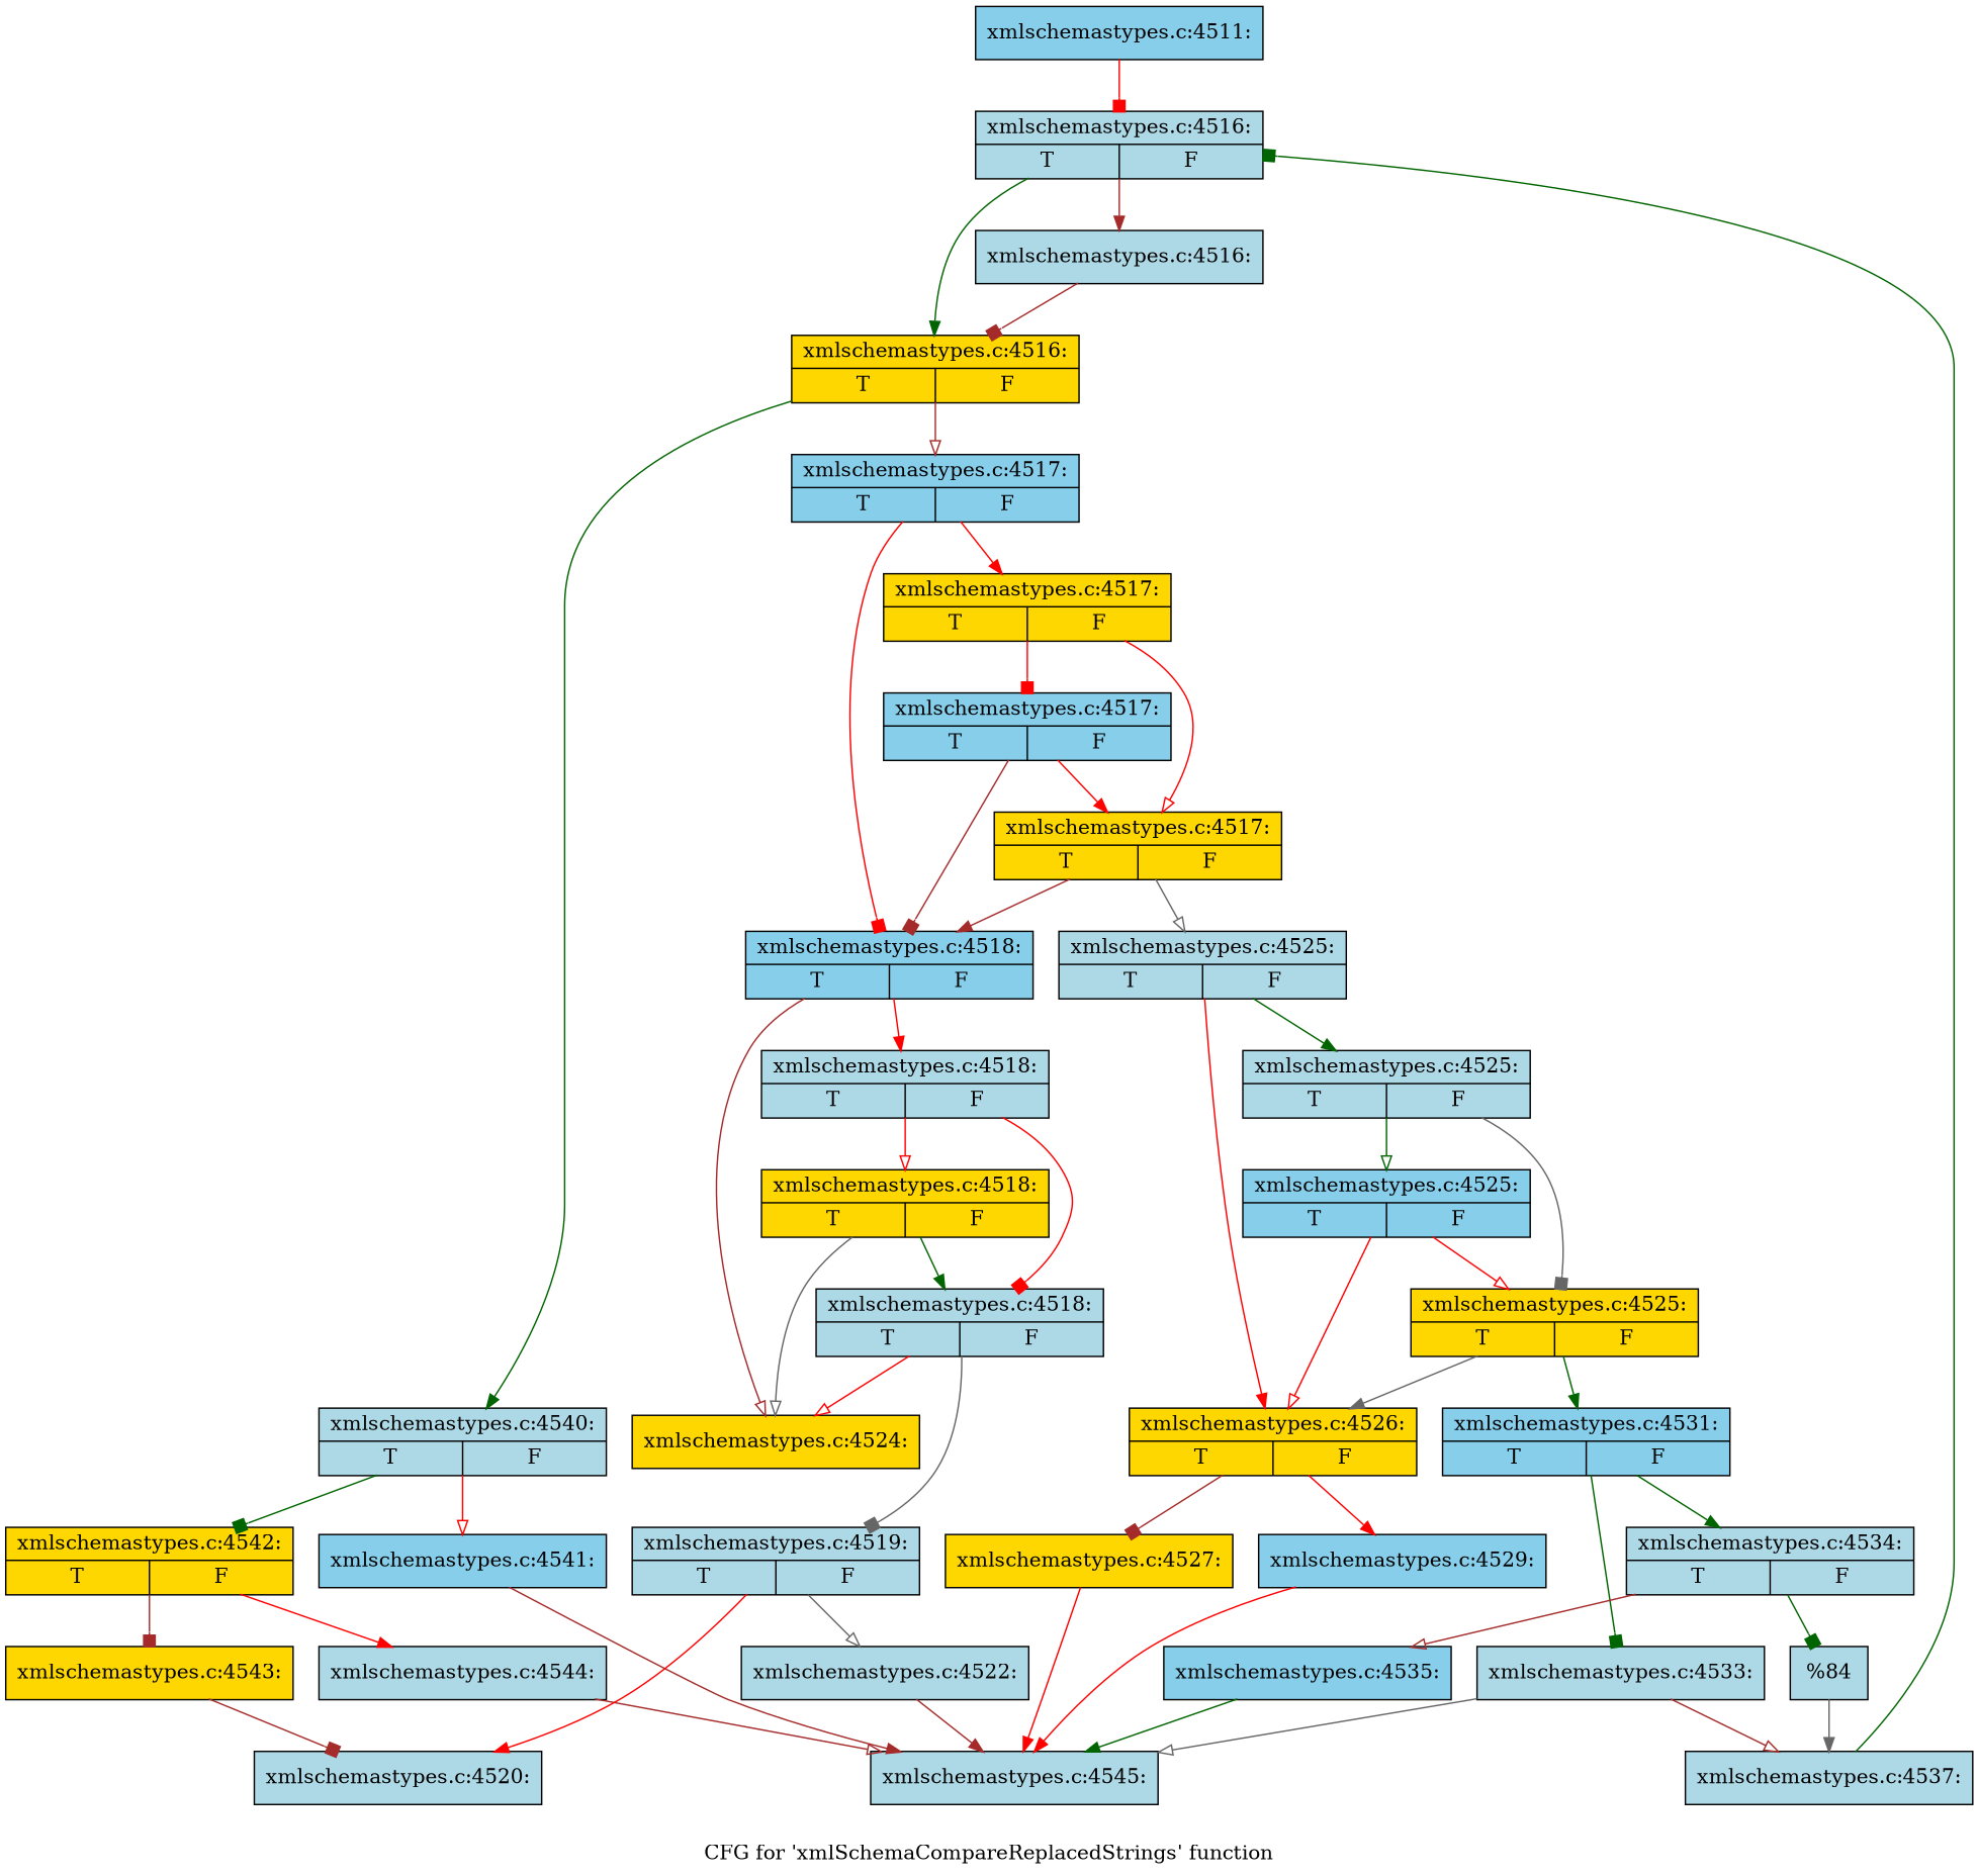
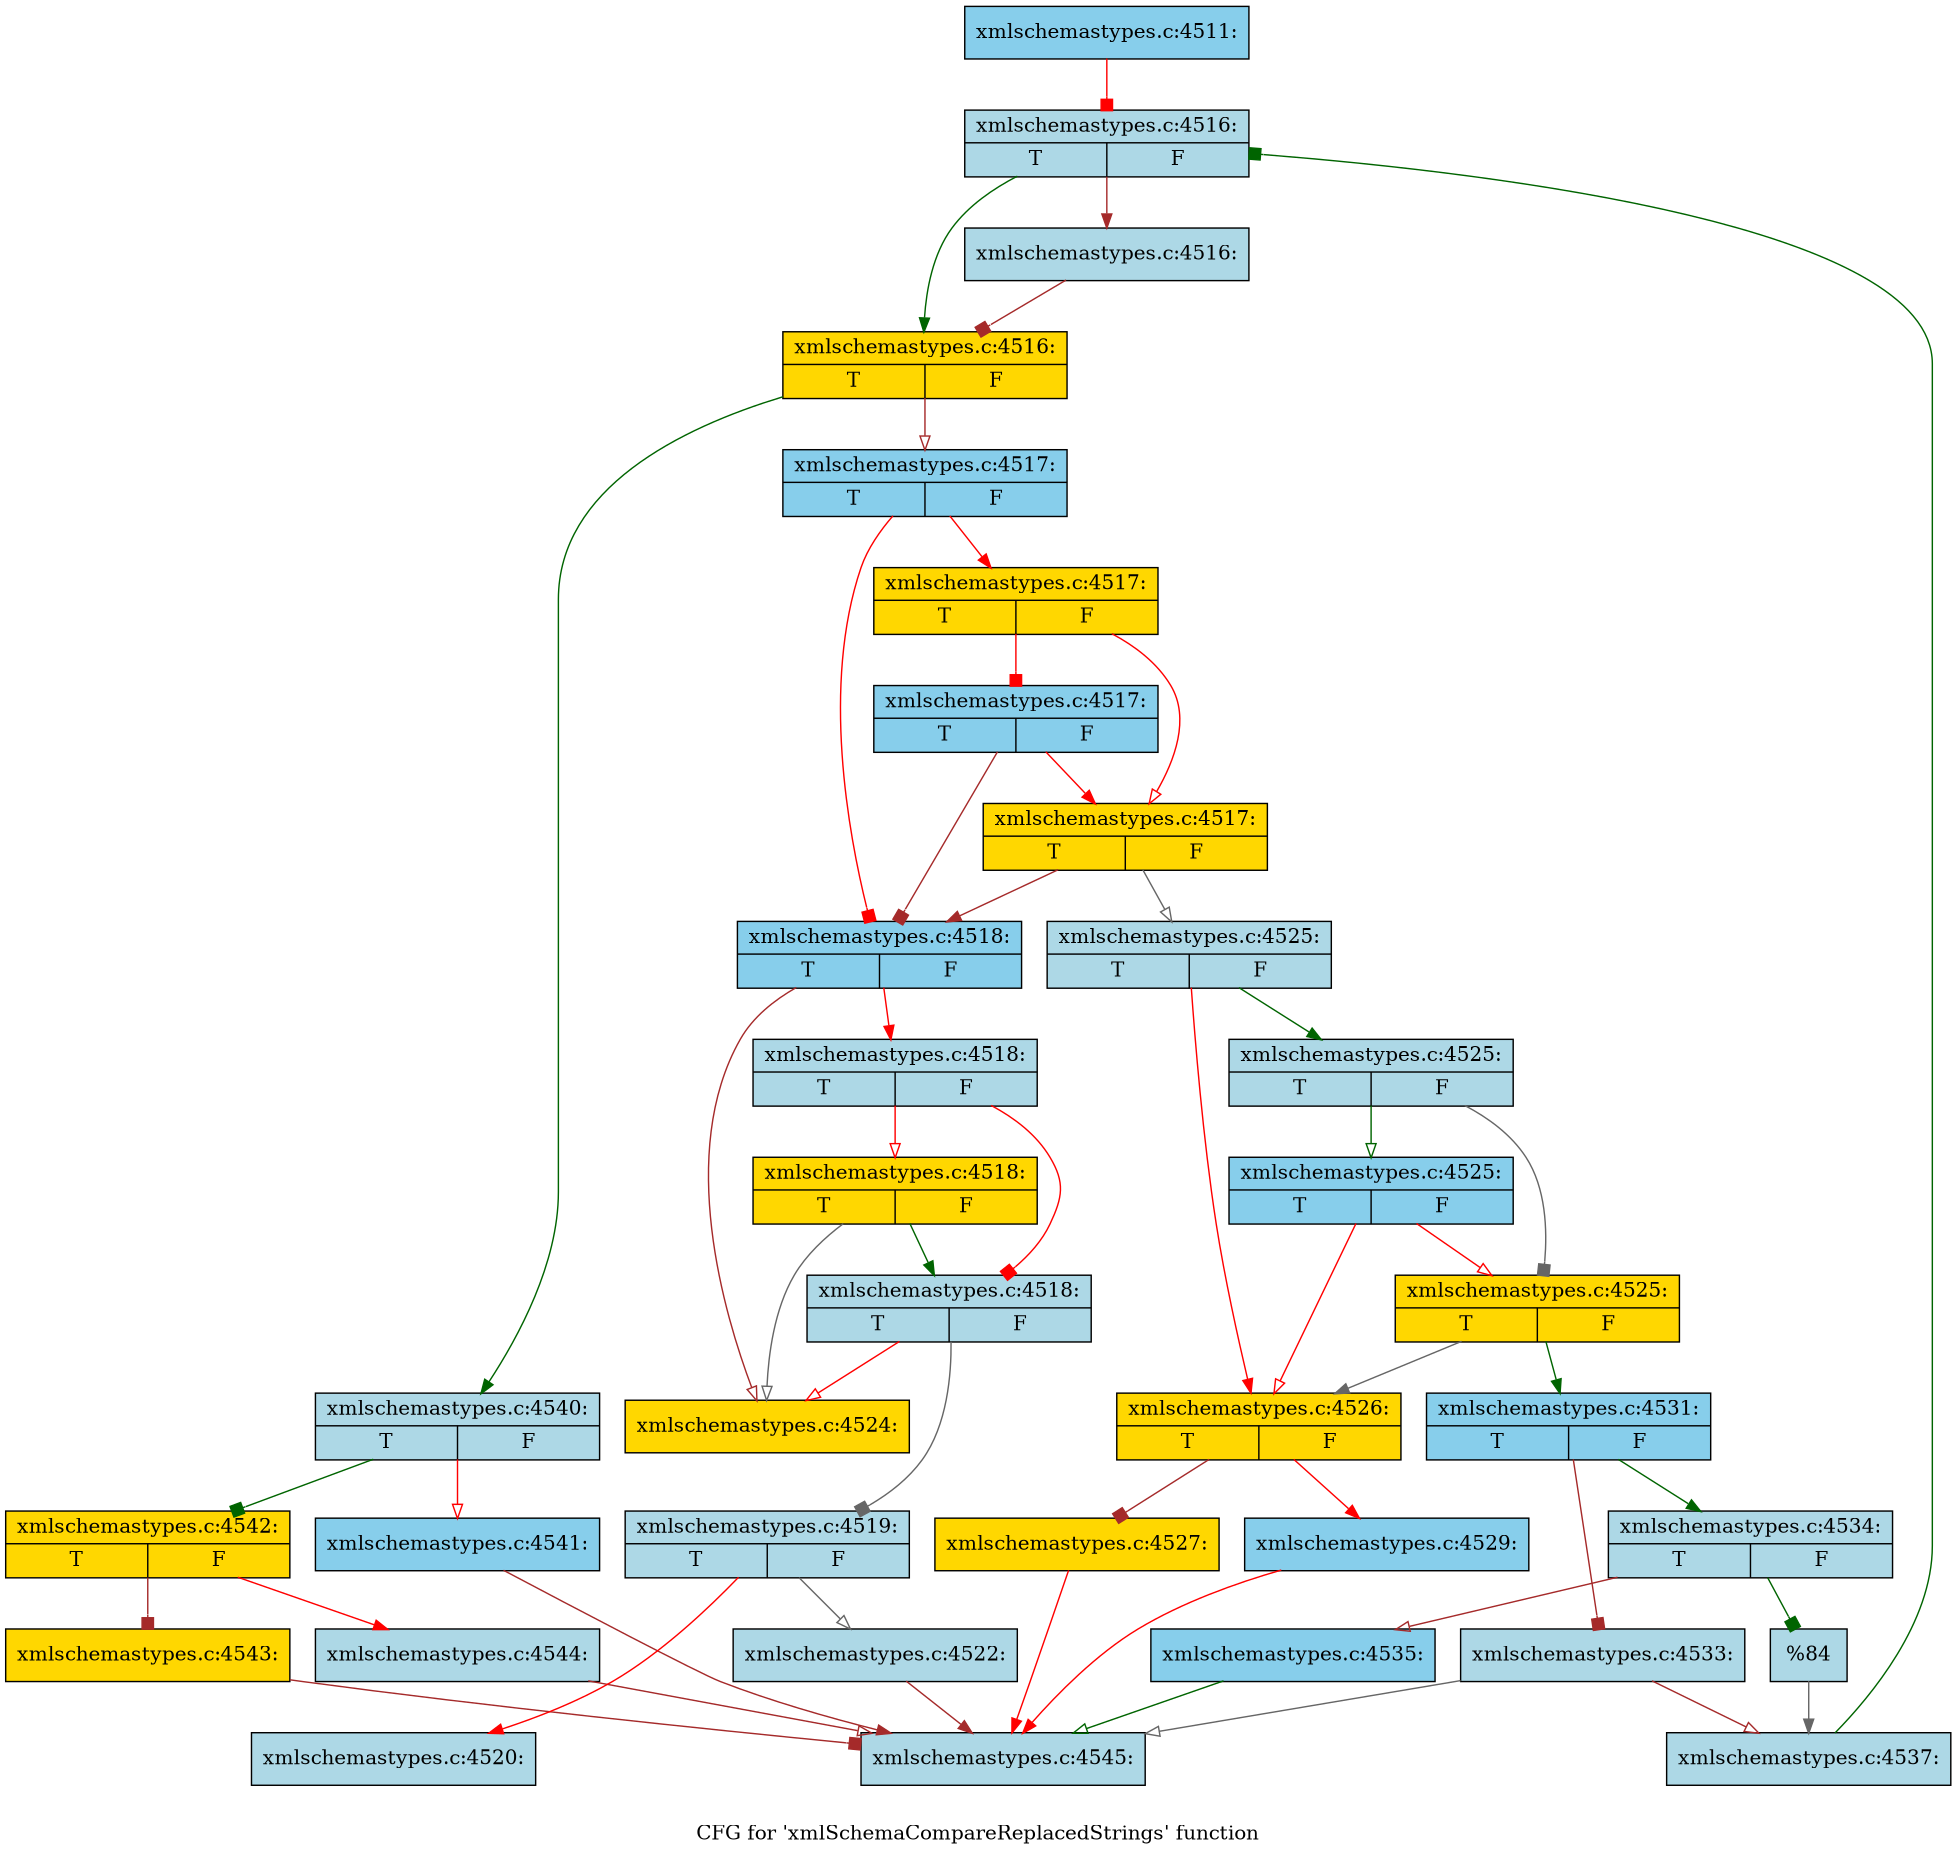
  digraph {
    label="CFG for 'xmlSchemaCompareReplacedStrings' function"
    node [fillcolor=lightblue shape=record style=filled]
    edge [arrowhead=normal color=red]
    n1 [fillcolor=skyblue label="{xmlschemastypes.c:4511:}"]
    n2 [label="{xmlschemastypes.c:4516:|{<s0>T|<s1>F}}"]
    n3 [label="{xmlschemastypes.c:4516:}"]
    n4 [fillcolor=gold label="{xmlschemastypes.c:4516:|{<s0>T|<s1>F}}"]
    n5 [fillcolor=skyblue label="{xmlschemastypes.c:4517:|{<s0>T|<s1>F}}"]
    n6 [label="{xmlschemastypes.c:4540:|{<s0>T|<s1>F}}"]
    n7 [fillcolor=skyblue label="{xmlschemastypes.c:4518:|{<s0>T|<s1>F}}"]
    n8 [fillcolor=gold label="{xmlschemastypes.c:4517:|{<s0>T|<s1>F}}"]
    n9 [fillcolor=skyblue label="{xmlschemastypes.c:4541:}"]
    n10 [fillcolor=gold label="{xmlschemastypes.c:4542:|{<s0>T|<s1>F}}"]
    n11 [fillcolor=gold label="{xmlschemastypes.c:4524:}"]
    n12 [label="{xmlschemastypes.c:4518:|{<s0>T|<s1>F}}"]
    n13 [fillcolor=skyblue label="{xmlschemastypes.c:4517:|{<s0>T|<s1>F}}"]
    n14 [fillcolor=gold label="{xmlschemastypes.c:4517:|{<s0>T|<s1>F}}"]
    n15 [label="{xmlschemastypes.c:4545:}"]
    n16 [fillcolor=gold label="{xmlschemastypes.c:4543:}"]
    n17 [label="{xmlschemastypes.c:4544:}"]
    n18 [fillcolor=gold label="{xmlschemastypes.c:4518:|{<s0>T|<s1>F}}"]
    n19 [label="{xmlschemastypes.c:4518:|{<s0>T|<s1>F}}"]
    n20 [label="{xmlschemastypes.c:4525:|{<s0>T|<s1>F}}"]
    n21 [fillcolor=gold label="{xmlschemastypes.c:4526:|{<s0>T|<s1>F}}"]
    n22 [label="{xmlschemastypes.c:4525:|{<s0>T|<s1>F}}"]
    n23 [fillcolor=gold label="{xmlschemastypes.c:4527:}"]
    n24 [fillcolor=skyblue label="{xmlschemastypes.c:4529:}"]
    n25 [fillcolor=skyblue label="{xmlschemastypes.c:4525:|{<s0>T|<s1>F}}"]
    n26 [fillcolor=gold label="{xmlschemastypes.c:4525:|{<s0>T|<s1>F}}"]
    n27 [label="{xmlschemastypes.c:4537:}"]
    n28 [label="{xmlschemastypes.c:4519:|{<s0>T|<s1>F}}"]
    n29 [label="{xmlschemastypes.c:4520:}"]
    n30 [label="{xmlschemastypes.c:4522:}"]
    n31 [fillcolor=skyblue label="{xmlschemastypes.c:4531:|{<s0>T|<s1>F}}"]
    n32 [label="{xmlschemastypes.c:4533:}"]
    n33 [label="{xmlschemastypes.c:4534:|{<s0>T|<s1>F}}"]
    n34 [fillcolor=skyblue label="{xmlschemastypes.c:4535:}"]
    n35 [label="{%84}"]
    n1 -> n2 [arrowhead=box]
    n2 -> n3 [color=brown]
    n2 -> n4 [color=darkgreen]
    n3 -> n4 [arrowhead=box color=brown]
    n4 -> n5 [arrowhead=onormal color=brown]
    n4 -> n6 [color=darkgreen]
    n5 -> n7 [arrowhead=box]
    n5 -> n8
    n6 -> n9 [arrowhead=onormal]
    n6 -> n10 [arrowhead=box color=darkgreen]
    n7 -> n11 [arrowhead=onormal color=brown]
    n7 -> n12
    n8 -> n13 [arrowhead=box]
    n8 -> n14 [arrowhead=onormal]
    n9 -> n15 [color=brown]
    n10 -> n16 [arrowhead=box color=brown]
    n10 -> n17
    n12 -> n18 [arrowhead=onormal]
    n12 -> n19 [arrowhead=box]
    n13 -> n7 [arrowhead=box color=brown]
    n13 -> n14
    n14 -> n7 [color=brown]
    n14 -> n20 [arrowhead=onormal color=gray40]
-   n16 -> n29 [arrowhead=box color=brown]
+   n16 -> n15 [arrowhead=box color=brown]
    n17 -> n15 [arrowhead=onormal color=brown]
    n18 -> n11 [arrowhead=onormal color=gray40]
    n18 -> n19 [color=darkgreen]
    n19 -> n11 [arrowhead=onormal]
    n19 -> n28 [arrowhead=box color=gray40]
    n20 -> n21
    n20 -> n22 [color=darkgreen]
    n21 -> n23 [arrowhead=box color=brown]
    n21 -> n24
    n22 -> n25 [arrowhead=onormal color=darkgreen]
    n22 -> n26 [arrowhead=box color=gray40]
    n23 -> n15
    n24 -> n15
    n25 -> n21 [arrowhead=onormal]
    n25 -> n26 [arrowhead=onormal]
    n26 -> n21 [color=gray40]
    n26 -> n31 [color=darkgreen]
    n27 -> n2 [arrowhead=box color=darkgreen]
    n28 -> n29
    n28 -> n30 [arrowhead=onormal color=gray40]
    n30 -> n15 [color=brown]
-   n31 -> n32 [arrowhead=box color=darkgreen]
+   n31 -> n32 [arrowhead=box color=brown]
    n31 -> n33 [color=darkgreen]
    n32 -> n15 [arrowhead=onormal color=gray40]
    n32 -> n27 [arrowhead=onormal color=brown]
    n33 -> n34 [arrowhead=onormal color=brown]
    n33 -> n35 [arrowhead=box color=darkgreen]
-   n34 -> n15 [color=darkgreen]
+   n34 -> n15 [arrowhead=onormal color=darkgreen]
    n35 -> n27 [color=gray40]
  }
